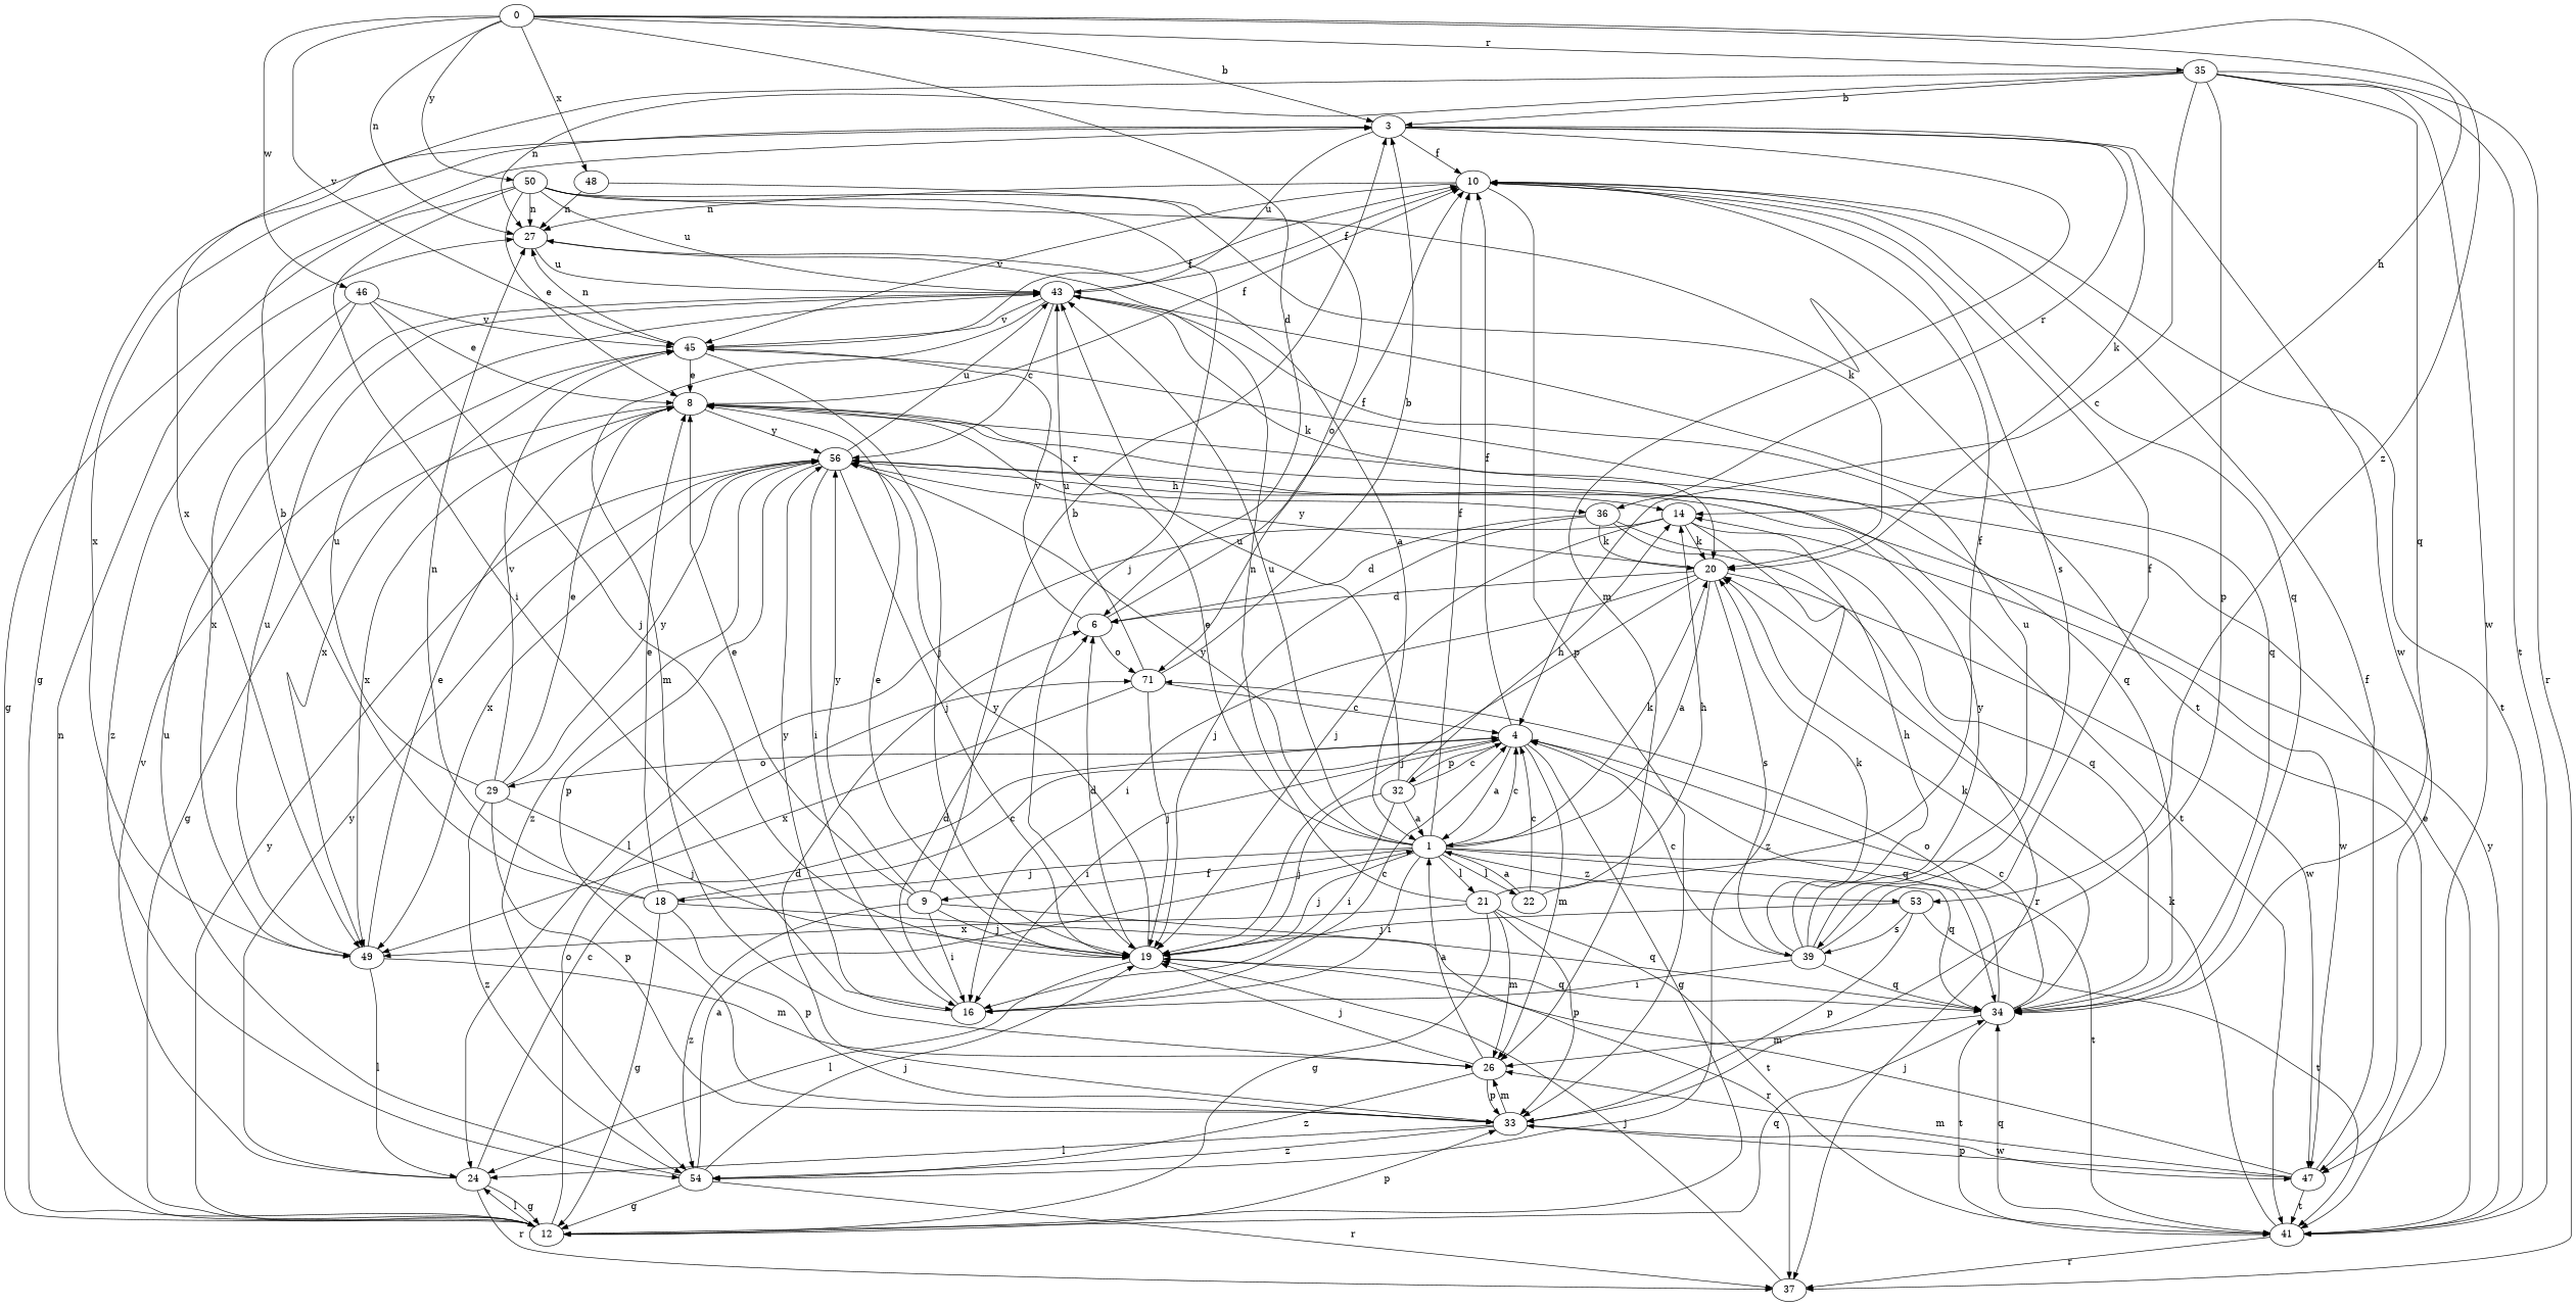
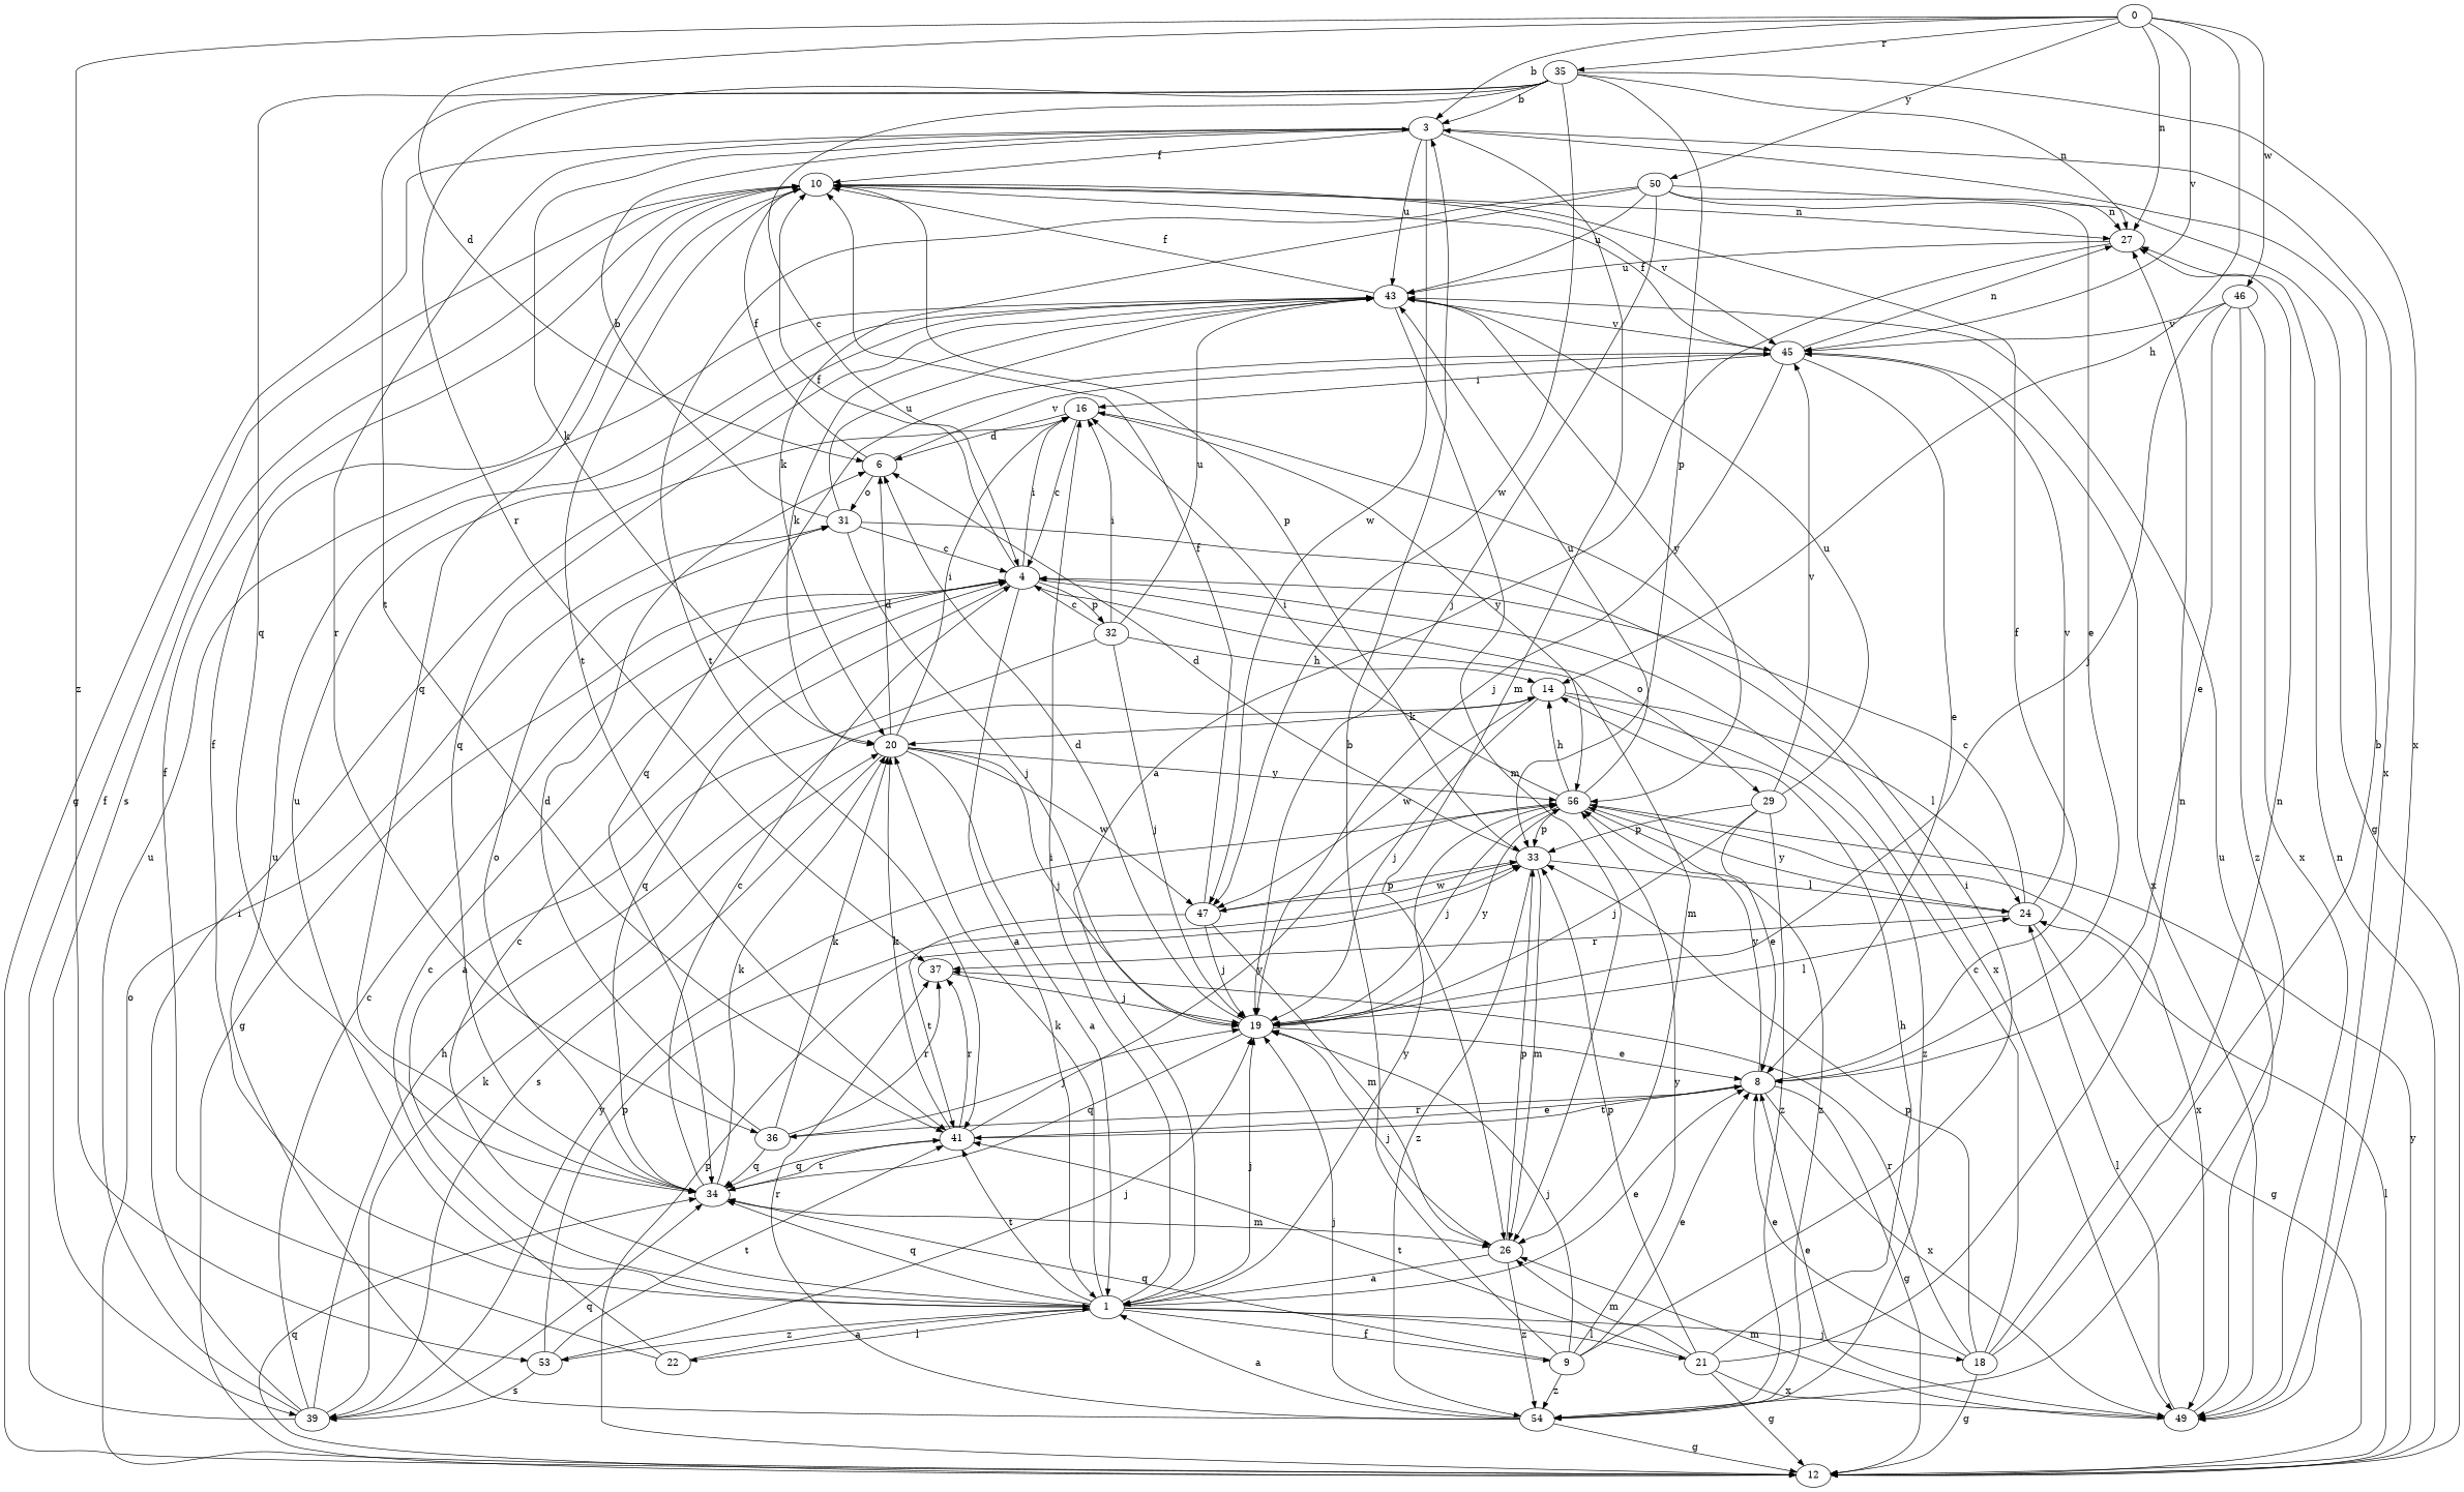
  strict digraph {
    0
    3
    6
    14
    27
    35
    45
    46
-   48
    50
    53
    10
    20
    43
    12
    26
    36
    47
    49
-   31 [label=71]
+   31
    19
    54
    24
    1
    4
    34
    41
    33
    37
    8
    16
    39
    9
    18
    21
    22
    n37 [label=56]
    29
    32
    0 -> 3 [label=b]
    0 -> 6 [label=d]
    0 -> 14 [label=h]
    0 -> 27 [label=n]
    0 -> 35 [label=r]
    0 -> 45 [label=v]
    0 -> 46 [label=w]
-   0 -> 48 [label=x]
    0 -> 50 [label=y]
    0 -> 53 [label=z]
    3 -> 10 [label=f]
    3 -> 20 [label=k]
    3 -> 43 [label=u]
-   12 -> 3 [label=g]
+   3 -> 12 [label=g]
    3 -> 26 [label=m]
    3 -> 36 [label=r]
    3 -> 47 [label=w]
    3 -> 49 [label=x]
    6 -> 45 [label=v]
    6 -> 10 [label=f]
    6 -> 31 [label=o]
    14 -> 20 [label=k]
    14 -> 47 [label=w]
    14 -> 19 [label=j]
    14 -> 54 [label=z]
    14 -> 24 [label=l]
    27 -> 43 [label=u]
    27 -> 1 [label=a]
    35 -> 3 [label=b]
    35 -> 27 [label=n]
    35 -> 47 [label=w]
    35 -> 49 [label=x]
    35 -> 4 [label=c]
    35 -> 34 [label=q]
    35 -> 41 [label=t]
    35 -> 33 [label=p]
    35 -> 37 [label=r]
    45 -> 27 [label=n]
    45 -> 10 [label=f]
    45 -> 49 [label=x]
    45 -> 19 [label=j]
    45 -> 34 [label=q]
    45 -> 8 [label=e]
    46 -> 45 [label=v]
    46 -> 49 [label=x]
    46 -> 19 [label=j]
    46 -> 54 [label=z]
    46 -> 8 [label=e]
-   48 -> 27 [label=n]
-   48 -> 31 [label=o]
    50 -> 27 [label=n]
    50 -> 20 [label=k]
    50 -> 43 [label=u]
    50 -> 12 [label=g]
    50 -> 19 [label=j]
    50 -> 41 [label=t]
    50 -> 8 [label=e]
-   50 -> 16 [label=i]
+   45 -> 16 [label=i]
    53 -> 19 [label=j]
    53 -> 41 [label=t]
    53 -> 33 [label=p]
    53 -> 39 [label=s]
    10 -> 27 [label=n]
    10 -> 45 [label=v]
    10 -> 34 [label=q]
    10 -> 41 [label=t]
    10 -> 33 [label=p]
    10 -> 39 [label=s]
    20 -> 6 [label=d]
    20 -> 47 [label=w]
    20 -> 19 [label=j]
    20 -> 1 [label=a]
    20 -> 16 [label=i]
    20 -> 39 [label=s]
    20 -> n37 [label=y]
    43 -> 45 [label=v]
    43 -> 10 [label=f]
    43 -> 20 [label=k]
    43 -> 26 [label=m]
    43 -> 34 [label=q]
-   43 -> n37 [label=c]
+   43 -> n37 [label=y]
    12 -> 27 [label=n]
    12 -> 31 [label=o]
    12 -> 24 [label=l]
    12 -> 34 [label=q]
    12 -> 33 [label=p]
    12 -> n37 [label=y]
    26 -> 19 [label=j]
    26 -> 54 [label=z]
    26 -> 1 [label=a]
    26 -> 33 [label=p]
    36 -> 6 [label=d]
    36 -> 20 [label=k]
    36 -> 19 [label=j]
    36 -> 34 [label=q]
    36 -> 37 [label=r]
    47 -> 10 [label=f]
    47 -> 26 [label=m]
    47 -> 19 [label=j]
    47 -> 41 [label=t]
    47 -> 33 [label=p]
    49 -> 43 [label=u]
    49 -> 26 [label=m]
    49 -> 24 [label=l]
    49 -> 8 [label=e]
    31 -> 3 [label=b]
    31 -> 43 [label=u]
    31 -> 49 [label=x]
    31 -> 19 [label=j]
    31 -> 4 [label=c]
    19 -> 6 [label=d]
    19 -> 24 [label=l]
    19 -> 34 [label=q]
    19 -> 8 [label=e]
    19 -> n37 [label=y]
    54 -> 43 [label=u]
    54 -> 12 [label=g]
    54 -> 19 [label=j]
    54 -> 1 [label=a]
    54 -> 37 [label=r]
    24 -> 45 [label=v]
    24 -> 12 [label=g]
    24 -> 4 [label=c]
    24 -> 37 [label=r]
    24 -> n37 [label=y]
    1 -> 53 [label=z]
    1 -> 10 [label=f]
    1 -> 20 [label=k]
    1 -> 43 [label=u]
    1 -> 19 [label=j]
    1 -> 4 [label=c]
    1 -> 34 [label=q]
    1 -> 41 [label=t]
    1 -> 8 [label=e]
    1 -> 16 [label=i]
    1 -> 9 [label=f]
    1 -> 18 [label=j]
    1 -> 21 [label=l]
    1 -> 22 [label=l]
    1 -> n37 [label=y]
    4 -> 10 [label=f]
    4 -> 12 [label=g]
    4 -> 26 [label=m]
    4 -> 1 [label=a]
    4 -> 34 [label=q]
    4 -> 16 [label=i]
    4 -> 29 [label=o]
    4 -> 32 [label=p]
    34 -> 20 [label=k]
    34 -> 26 [label=m]
    34 -> 31 [label=o]
    34 -> 4 [label=c]
    34 -> 41 [label=t]
    41 -> 20 [label=k]
    41 -> 34 [label=q]
    41 -> 37 [label=r]
    41 -> 8 [label=e]
    41 -> n37 [label=y]
    33 -> 6 [label=d]
    33 -> 26 [label=m]
    33 -> 47 [label=w]
    33 -> 54 [label=z]
    33 -> 24 [label=l]
    37 -> 19 [label=j]
    8 -> 10 [label=f]
    8 -> 12 [label=g]
    8 -> 36 [label=r]
    8 -> 49 [label=x]
    8 -> 41 [label=t]
    8 -> n37 [label=y]
    16 -> 6 [label=d]
    16 -> 4 [label=c]
    16 -> n37 [label=y]
    39 -> 14 [label=h]
    39 -> 10 [label=f]
    39 -> 20 [label=k]
    39 -> 43 [label=u]
    39 -> 4 [label=c]
    39 -> 34 [label=q]
    39 -> 16 [label=i]
    39 -> n37 [label=y]
    9 -> 3 [label=b]
    9 -> 19 [label=j]
    9 -> 54 [label=z]
    9 -> 34 [label=q]
    9 -> 8 [label=e]
    9 -> 16 [label=i]
    9 -> n37 [label=y]
    18 -> 3 [label=b]
    18 -> 27 [label=n]
    18 -> 12 [label=g]
    18 -> 4 [label=c]
    18 -> 33 [label=p]
    18 -> 37 [label=r]
    18 -> 8 [label=e]
    21 -> 14 [label=h]
    21 -> 27 [label=n]
    21 -> 12 [label=g]
    21 -> 26 [label=m]
    21 -> 49 [label=x]
    21 -> 41 [label=t]
    21 -> 33 [label=p]
    22 -> 10 [label=f]
    22 -> 1 [label=a]
    22 -> 4 [label=c]
    n37 -> 14 [label=h]
    n37 -> 43 [label=u]
    n37 -> 49 [label=x]
    n37 -> 19 [label=j]
    n37 -> 54 [label=z]
    n37 -> 33 [label=p]
    n37 -> 16 [label=i]
    29 -> 45 [label=v]
    29 -> 43 [label=u]
    29 -> 19 [label=j]
    29 -> 54 [label=z]
    29 -> 33 [label=p]
    29 -> 8 [label=e]
-   29 -> n37 [label=y]
    32 -> 14 [label=h]
    32 -> 43 [label=u]
    32 -> 19 [label=j]
    32 -> 1 [label=a]
    32 -> 4 [label=c]
    32 -> 16 [label=i]
  }
